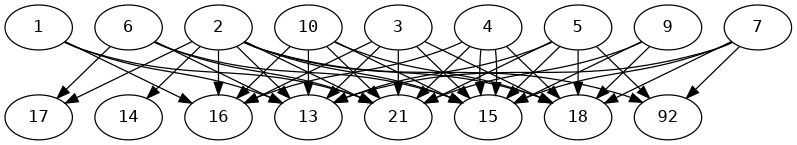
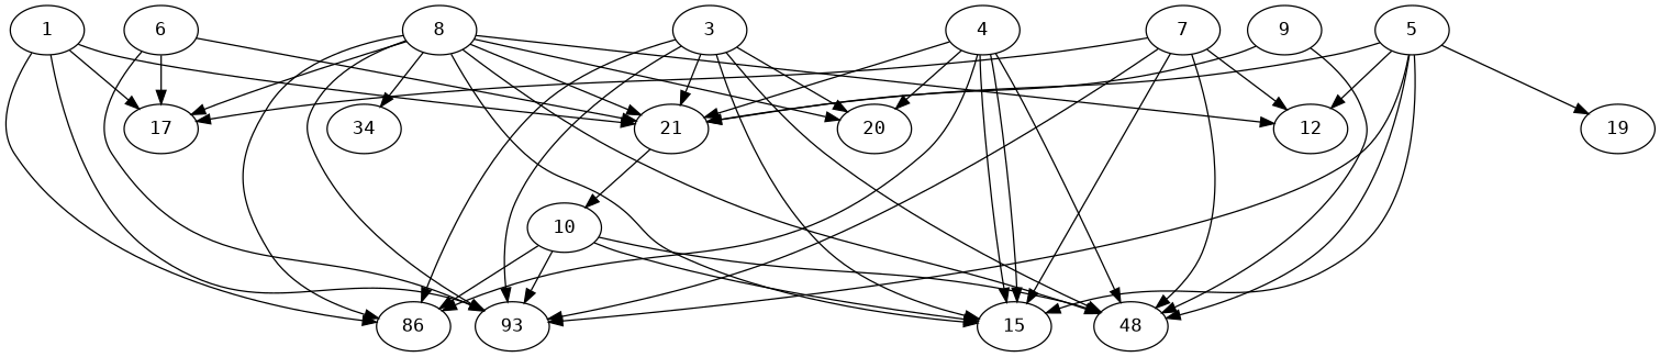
  digraph {
    fontname="DejaVu Sans Mono"
    node [alpha=0.18 fontname="DejaVu Sans Mono"]
    edge [fontname="DejaVu Sans Mono"]
    1 [expect_size=25509888]
    n2 [alpha=0.08 expect_size=41228288 label=21]
-   13 [alpha=0.10 expect_size=8872960]
-   16 [alpha=0.14 expect_size=47295488]
+   13 [alpha=0.10 expect_size=8872960 label=93]
+   16 [alpha=0.14 expect_size=47295488 label=86]
    17 [alpha=0.19 expect_size=41571328]
-   2 [alpha=0.08 expect_size=33286144]
-   12 [alpha=0.02 expect_size=37415936 label=92]
-   14 [alpha=0.07 expect_size=50926592]
+   2 [alpha=0.08 expect_size=33286144 label=8]
+   12 [alpha=0.02 expect_size=37415936]
+   14 [alpha=0.07 expect_size=50926592 label=34]
    15 [alpha=0.13 expect_size=23483392]
-   18 [alpha=0.07 expect_size=37742592]
+   18 [alpha=0.07 expect_size=37742592 label=48]
+   20 [alpha=0.16 expect_size=21463040]
    3 [expect_size=28303360]
    4 [alpha=0.08 expect_size=29785088]
    5 [alpha=0.10 expect_size=37431296]
+   19 [alpha=0.09 expect_size=14599168]
    6 [expect_size=6007808]
    7 [expect_size=38736896]
    9 [alpha=0.03 expect_size=38108160]
    10 [alpha=0.08 expect_size=11455488]
    1 -> n2
    1 -> 13
    1 -> 16
+   1 -> 17
    2 -> n2
    2 -> 13
    2 -> 16
    2 -> 17
    2 -> 12
    2 -> 14
    2 -> 15
    2 -> 18
+   2 -> 20
    3 -> n2
    3 -> 13
    3 -> 16
    3 -> 15
    3 -> 18
+   3 -> 20
    4 -> n2
    4 -> 16
    4 -> 15
    4 -> 15
    4 -> 18
+   4 -> 20
    5 -> n2
    5 -> 13
    5 -> 12
    5 -> 15
    5 -> 18
+   5 -> 19
    6 -> n2
    6 -> 13
    6 -> 17
-   6 -> 15
    7 -> 13
+   7 -> 17
    7 -> 12
    7 -> 15
    7 -> 18
    9 -> n2
-   9 -> 15
    9 -> 18
-   10 -> n2
+   n2 -> 10
    10 -> 13
    10 -> 16
    10 -> 15
    10 -> 18
  }
